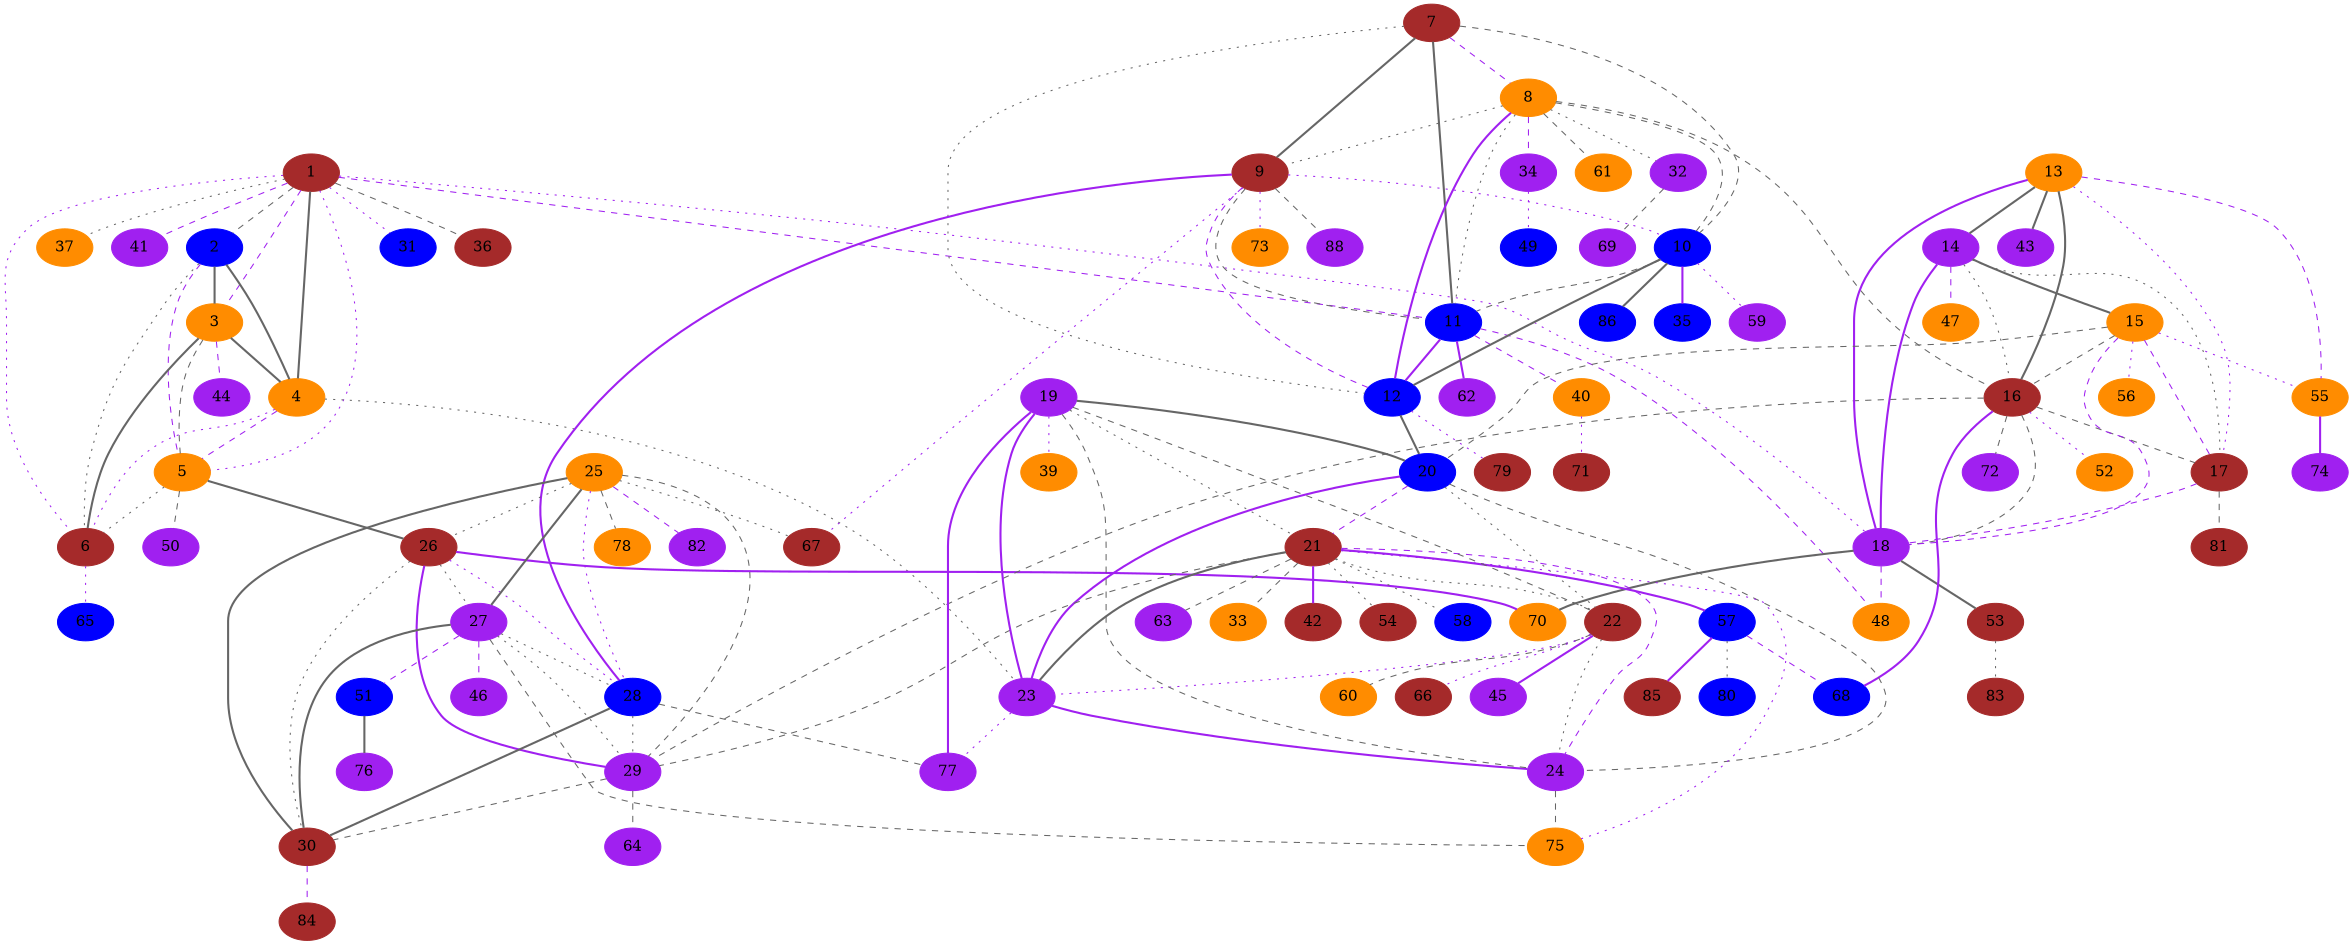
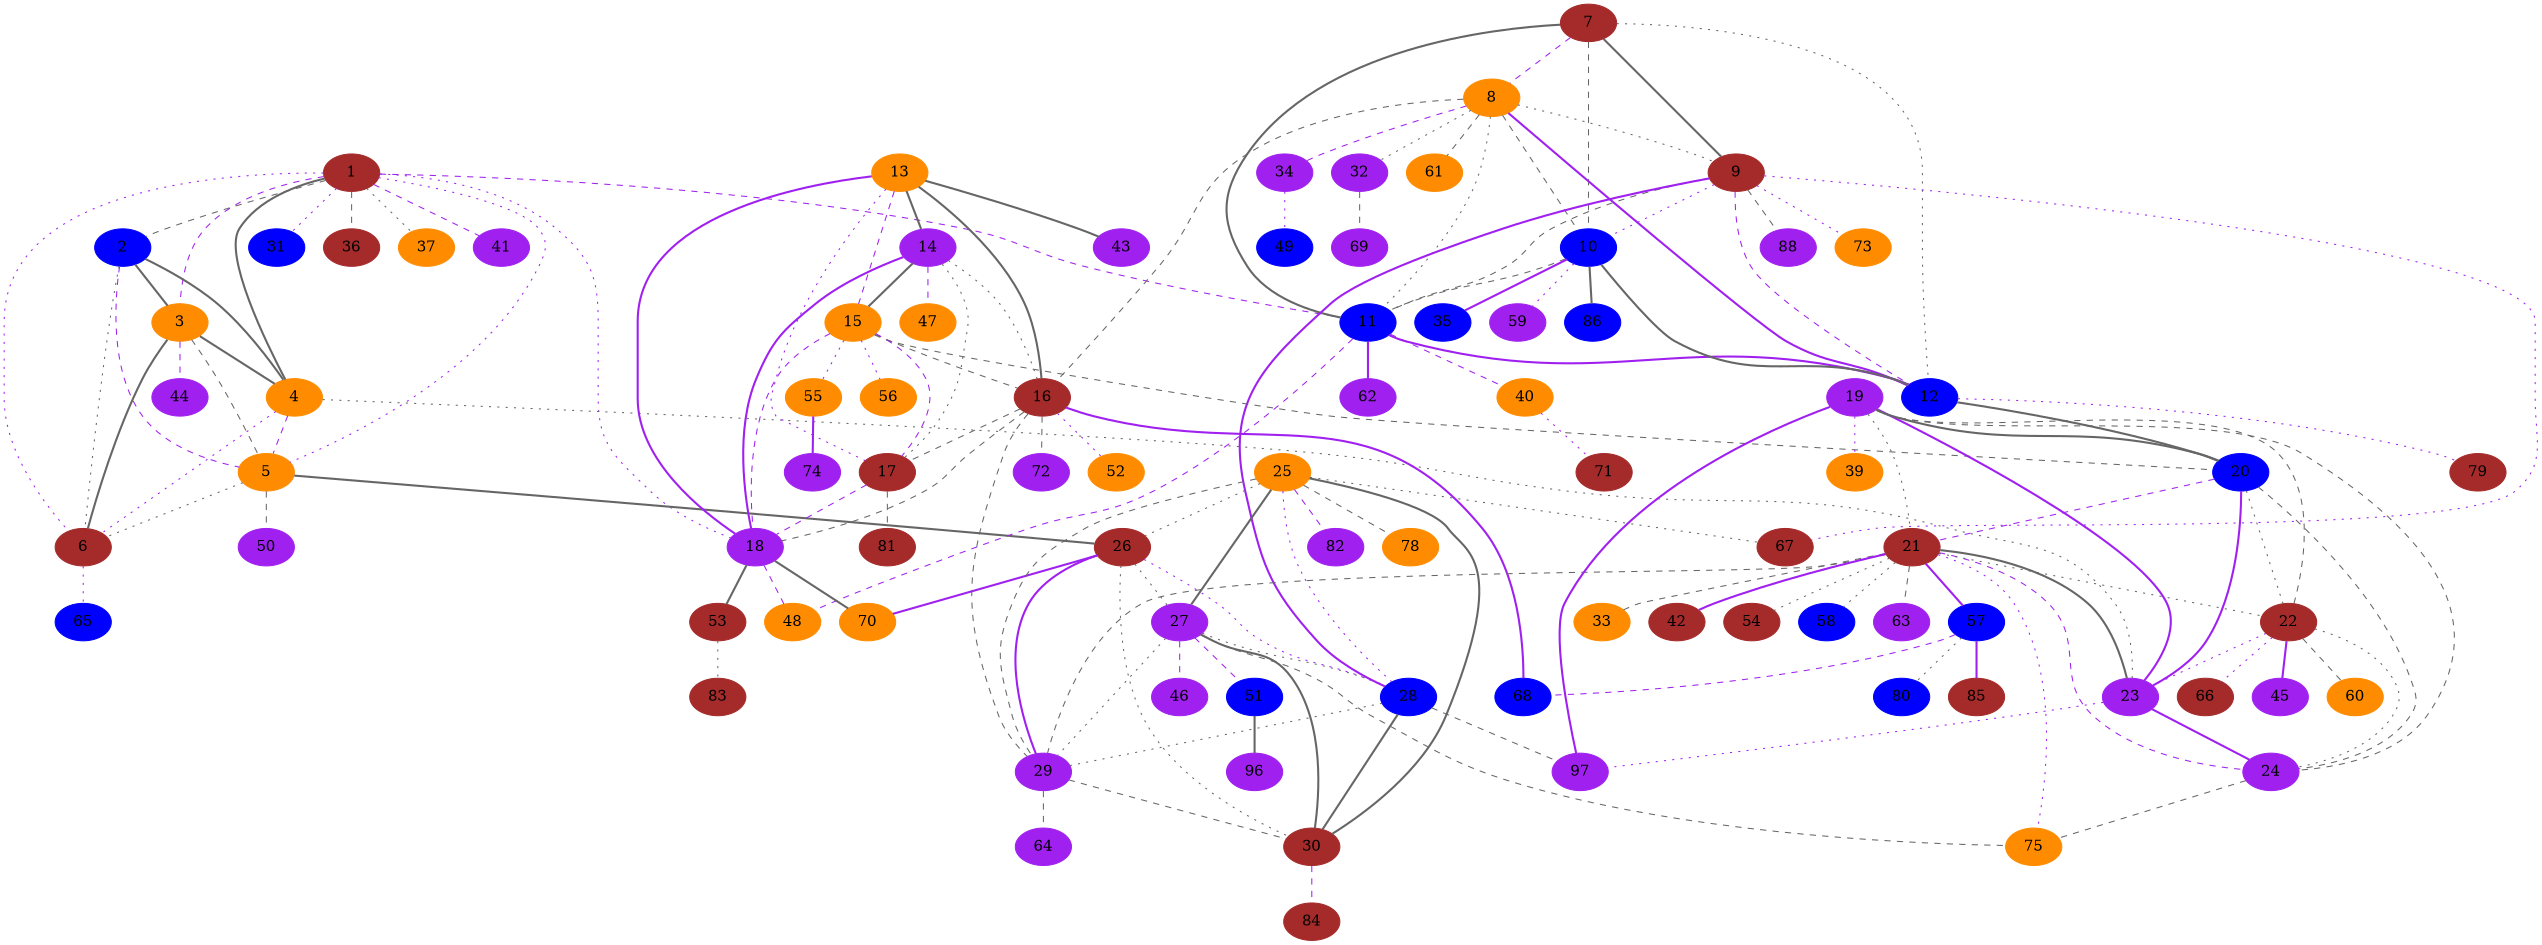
  graph {
    node [color=purple style=filled]
    edge [color=gray40 style=dashed weight=1.0]
    1 [color=brown]
    2 [color=blue]
    3 [color=darkorange]
    4 [color=darkorange]
    5 [color=darkorange]
    6 [color=brown]
    11 [color=blue]
    18
    31 [color=blue]
    36 [color=brown]
    37 [color=darkorange]
    41
    44
    23
    26 [color=brown]
    50
    65 [color=blue]
    12 [color=blue]
    40 [color=darkorange]
    48 [color=darkorange]
    62
    53 [color=brown]
    70 [color=darkorange]
    24
-   77
+   77 [label=97]
    28 [color=blue]
    29
    27
    30 [color=brown]
    7 [color=brown]
    8 [color=darkorange]
    9 [color=brown]
    10 [color=blue]
    16 [color=brown]
    32
    34
    61 [color=darkorange]
    n38 [label=88]
    67 [color=brown]
    73 [color=darkorange]
    35 [color=blue]
    59
    86 [color=blue]
    20 [color=blue]
    79 [color=brown]
    17 [color=brown]
    52 [color=darkorange]
    68 [color=blue]
    72
    69
    49 [color=blue]
    71 [color=brown]
    21 [color=brown]
    22 [color=brown]
    13 [color=darkorange]
    14
    15 [color=darkorange]
    43
    47 [color=darkorange]
    55 [color=darkorange]
    56 [color=darkorange]
    81 [color=brown]
    74
    64
    83 [color=brown]
    19
    39 [color=darkorange]
    33 [color=darkorange]
    42 [color=brown]
    54 [color=brown]
    57 [color=blue]
    58 [color=blue]
    63
    75 [color=darkorange]
    45
    60 [color=darkorange]
    66 [color=brown]
    80 [color=blue]
    85 [color=brown]
    25 [color=darkorange]
    78 [color=darkorange]
    82
    46
    51 [color=blue]
    84 [color=brown]
-   76
+   76 [label=96]
    1 -- 2
    1 -- 3 [color=purple]
    1 -- 4 [style=bold]
    1 -- 5 [color=purple style=dotted]
    1 -- 6 [color=purple style=dotted]
    1 -- 11 [color=purple]
    1 -- 18 [color=purple style=dotted]
    1 -- 31 [color=purple style=dotted]
    1 -- 36
    1 -- 37 [style=dotted]
    1 -- 41 [color=purple]
    2 -- 3 [style=bold]
    2 -- 4 [style=bold]
    2 -- 5 [color=purple]
    2 -- 6 [style=dotted]
    3 -- 4 [style=bold]
    3 -- 5
    3 -- 6 [style=bold]
    3 -- 44 [color=purple]
    4 -- 5 [color=purple]
    4 -- 6 [color=purple style=dotted]
    4 -- 23 [style=dotted]
    5 -- 6 [style=dotted]
    5 -- 26 [style=bold]
    5 -- 50
    6 -- 65 [color=purple style=dotted weight=2.0]
    11 -- 12 [color=purple style=bold]
    11 -- 40 [color=purple]
    11 -- 48 [color=purple]
    11 -- 62 [color=purple style=bold]
    18 -- 48 [color=purple]
    18 -- 53 [style=bold]
    18 -- 70 [style=bold]
    23 -- 24 [color=purple style=bold]
    23 -- 77 [color=purple style=dotted]
    26 -- 70 [color=purple style=bold]
    26 -- 28 [color=purple style=dotted]
    26 -- 29 [color=purple style=bold]
    26 -- 27 [style=dotted]
    26 -- 30 [style=dotted]
    12 -- 20 [style=bold]
    12 -- 79 [color=purple style=dotted]
    40 -- 71 [color=purple style=dotted]
    53 -- 83 [style=dotted]
    24 -- 75
    28 -- 77
    28 -- 29 [style=dotted]
    28 -- 30 [style=bold]
    29 -- 30
    29 -- 64
    27 -- 28 [style=dotted]
    27 -- 29 [style=dotted]
    27 -- 30 [style=bold]
    27 -- 75
    27 -- 46 [color=purple]
    27 -- 51 [color=purple]
    30 -- 84 [color=purple]
    7 -- 11 [style=bold]
    7 -- 12 [style=dotted]
    7 -- 8 [color=purple]
    7 -- 9 [style=bold]
    7 -- 10
    8 -- 11 [style=dotted]
    8 -- 12 [color=purple style=bold]
    8 -- 9 [style=dotted]
    8 -- 10
    8 -- 16
    8 -- 32 [style=dotted]
    8 -- 34 [color=purple]
    8 -- 61
    9 -- 11
    9 -- 12 [color=purple]
    9 -- 28 [color=purple style=bold]
    9 -- 10 [color=purple style=dotted]
    9 -- n38
    9 -- 67 [color=purple style=dotted]
    9 -- 73 [color=purple style=dotted]
    10 -- 11
    10 -- 12 [style=bold]
    10 -- 35 [color=purple style=bold]
    10 -- 59 [color=purple style=dotted]
    10 -- 86 [style=bold]
    16 -- 18
    16 -- 29
    16 -- 17
    16 -- 52 [color=purple style=dotted]
    16 -- 68 [color=purple style=bold]
    16 -- 72
    32 -- 69
    34 -- 49 [color=purple style=dotted]
    20 -- 23 [color=purple style=bold]
    20 -- 24
    20 -- 21 [color=purple]
    20 -- 22 [style=dotted]
    17 -- 18 [color=purple]
    17 -- 81
    21 -- 23 [style=bold]
    21 -- 24 [color=purple]
    21 -- 29
    21 -- 22 [style=dotted]
    21 -- 33
    21 -- 42 [color=purple style=bold]
    21 -- 54 [style=dotted]
    21 -- 57 [color=purple style=bold]
    21 -- 58 [style=dotted]
    21 -- 63
    21 -- 75 [color=purple style=dotted]
    22 -- 23 [color=purple style=dotted]
    22 -- 24 [style=dotted]
    22 -- 45 [color=purple style=bold]
    22 -- 60
    22 -- 66 [color=purple style=dotted]
    13 -- 18 [color=purple style=bold]
    13 -- 16 [style=bold]
    13 -- 17 [color=purple style=dotted]
    13 -- 14 [style=bold]
-   13 -- 55 [color=purple]
+   13 -- 15 [color=purple]
    13 -- 43 [style=bold]
    14 -- 18 [color=purple style=bold]
    14 -- 16 [style=dotted]
    14 -- 17 [style=dotted]
    14 -- 15 [style=bold]
    14 -- 47 [color=purple weight=2.0]
    15 -- 18 [color=purple]
    15 -- 16
    15 -- 20
    15 -- 17 [color=purple]
    15 -- 55 [color=purple style=dotted]
    15 -- 56 [color=purple style=dotted]
    55 -- 74 [color=purple style=bold]
    19 -- 23 [color=purple style=bold]
    19 -- 24
    19 -- 77 [color=purple style=bold]
    19 -- 20 [style=bold]
    19 -- 21 [style=dotted]
    19 -- 22
    19 -- 39 [color=purple style=dotted weight=3.0]
    57 -- 68 [color=purple]
    57 -- 80 [style=dotted]
    57 -- 85 [color=purple style=bold]
    25 -- 26 [style=dotted]
    25 -- 28 [color=purple style=dotted]
    25 -- 29
    25 -- 27 [style=bold]
    25 -- 30 [style=bold]
    25 -- 67 [style=dotted]
    25 -- 78
    25 -- 82 [color=purple]
    51 -- 76 [style=bold]
  }
